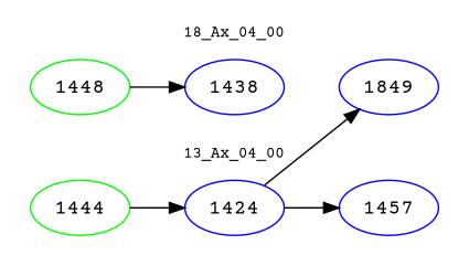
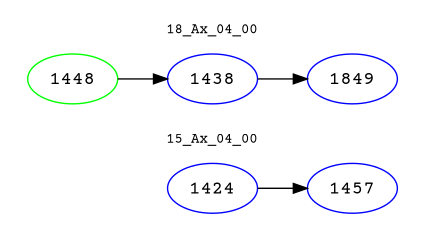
  digraph {
    fontname="Courier Prime"
    rankdir=LR
    node [color=blue fontname="Courier Prime"]
    edge [color=black fontname="Courier Prime"]
    n1 [color=green label=1448]
    n2 [label=1438]
    n3 [label=1849]
-   n4 [color=green label=1444]
    n5 [label=1424]
    n6 [label=1457]
    subgraph cluster_1 {
      color=white
      fontsize=10
      label="18_Ax_04_00"
      n1
      n2
      n3
    }
    subgraph cluster_2 {
      color=white
      fontsize=10
-     label="13_Ax_04_00"
-     n4
+     label="15_Ax_04_00"
      n5
      n6
    }
    n1 -> n2
-   n5 -> n3
-   n4 -> n5
+   n2 -> n3
    n5 -> n6
  }
